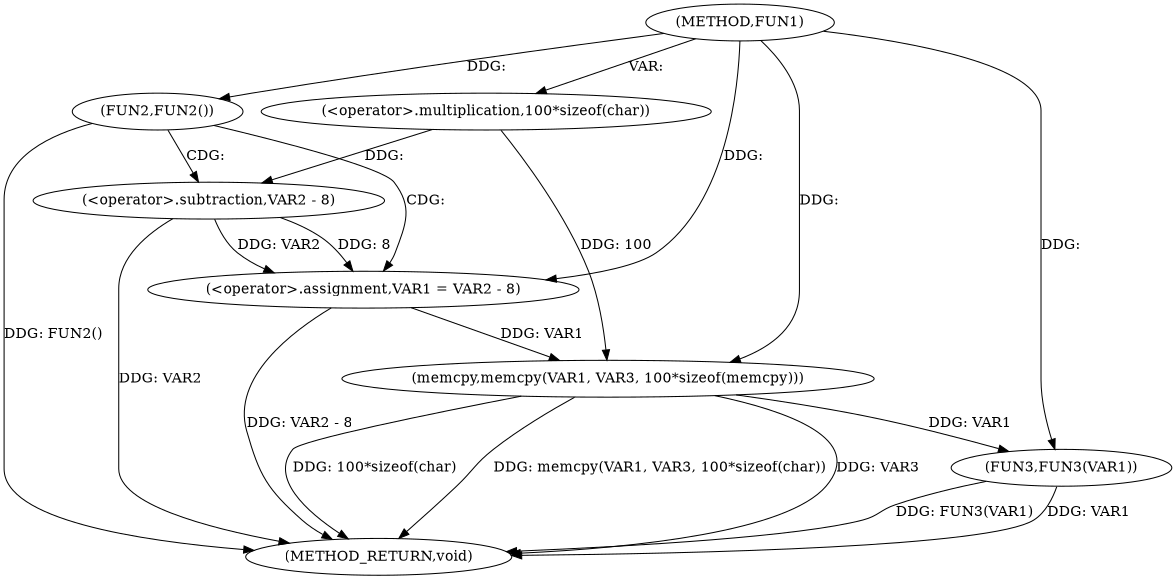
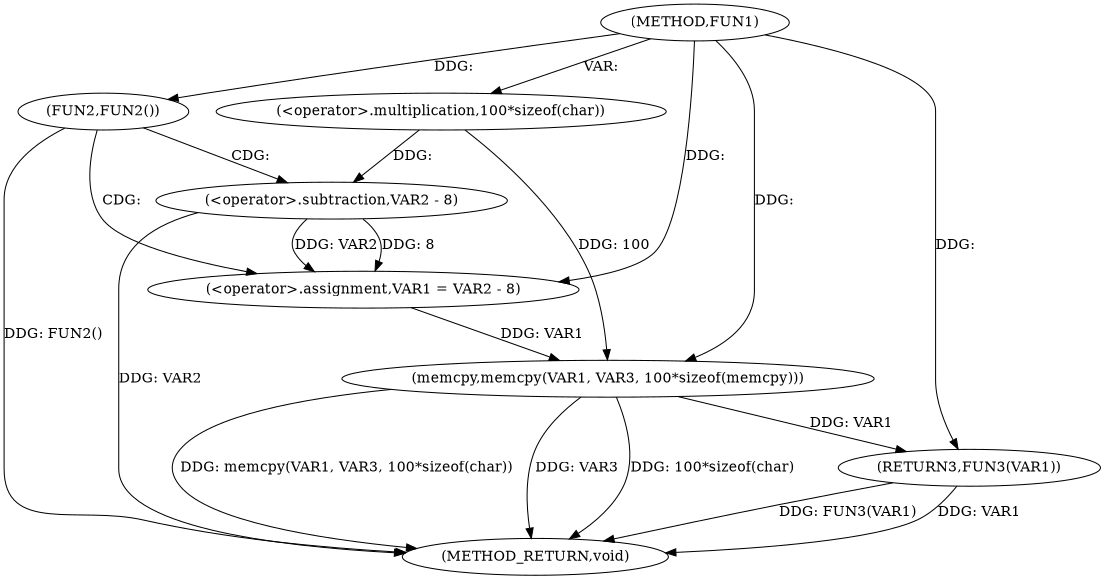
  digraph {
    n1 [label="(METHOD,FUN1)"]
    n2 [label="(FUN2,FUN2())"]
    n3 [label="(<operator>.assignment,VAR1 = VAR2 - 8)"]
    n4 [label="(memcpy,memcpy(VAR1, VAR3, 100*sizeof(memcpy)))"]
    n5 [label="(<operator>.multiplication,100*sizeof(char))"]
-   n6 [label="(FUN3,FUN3(VAR1))"]
+   n6 [label="(RETURN3,FUN3(VAR1))"]
    n7 [label="(<operator>.subtraction,VAR2 - 8)"]
    n8 [label="(METHOD_RETURN,void)"]
    n1 -> n2 [label="DDG: "]
    n1 -> n3 [label="DDG: "]
    n1 -> n4 [label="DDG: "]
    n1 -> n5 [label="VAR: "]
    n1 -> n6 [label="DDG: "]
    n2 -> n3 [label="CDG: "]
    n2 -> n7 [label="CDG: "]
    n2 -> n8 [label="DDG: FUN2()"]
    n3 -> n4 [label="DDG: VAR1"]
-   n3 -> n8 [label="DDG: VAR2 - 8"]
    n4 -> n6 [label="DDG: VAR1"]
    n4 -> n8 [label="DDG: 100*sizeof(char)"]
    n4 -> n8 [label="DDG: memcpy(VAR1, VAR3, 100*sizeof(char))"]
    n4 -> n8 [label="DDG: VAR3"]
    n5 -> n4 [label="DDG: 100"]
    n5 -> n7 [label="DDG: "]
    n6 -> n8 [label="DDG: FUN3(VAR1)"]
    n6 -> n8 [label="DDG: VAR1"]
    n7 -> n3 [label="DDG: VAR2"]
    n7 -> n3 [label="DDG: 8"]
    n7 -> n8 [label="DDG: VAR2"]
  }
